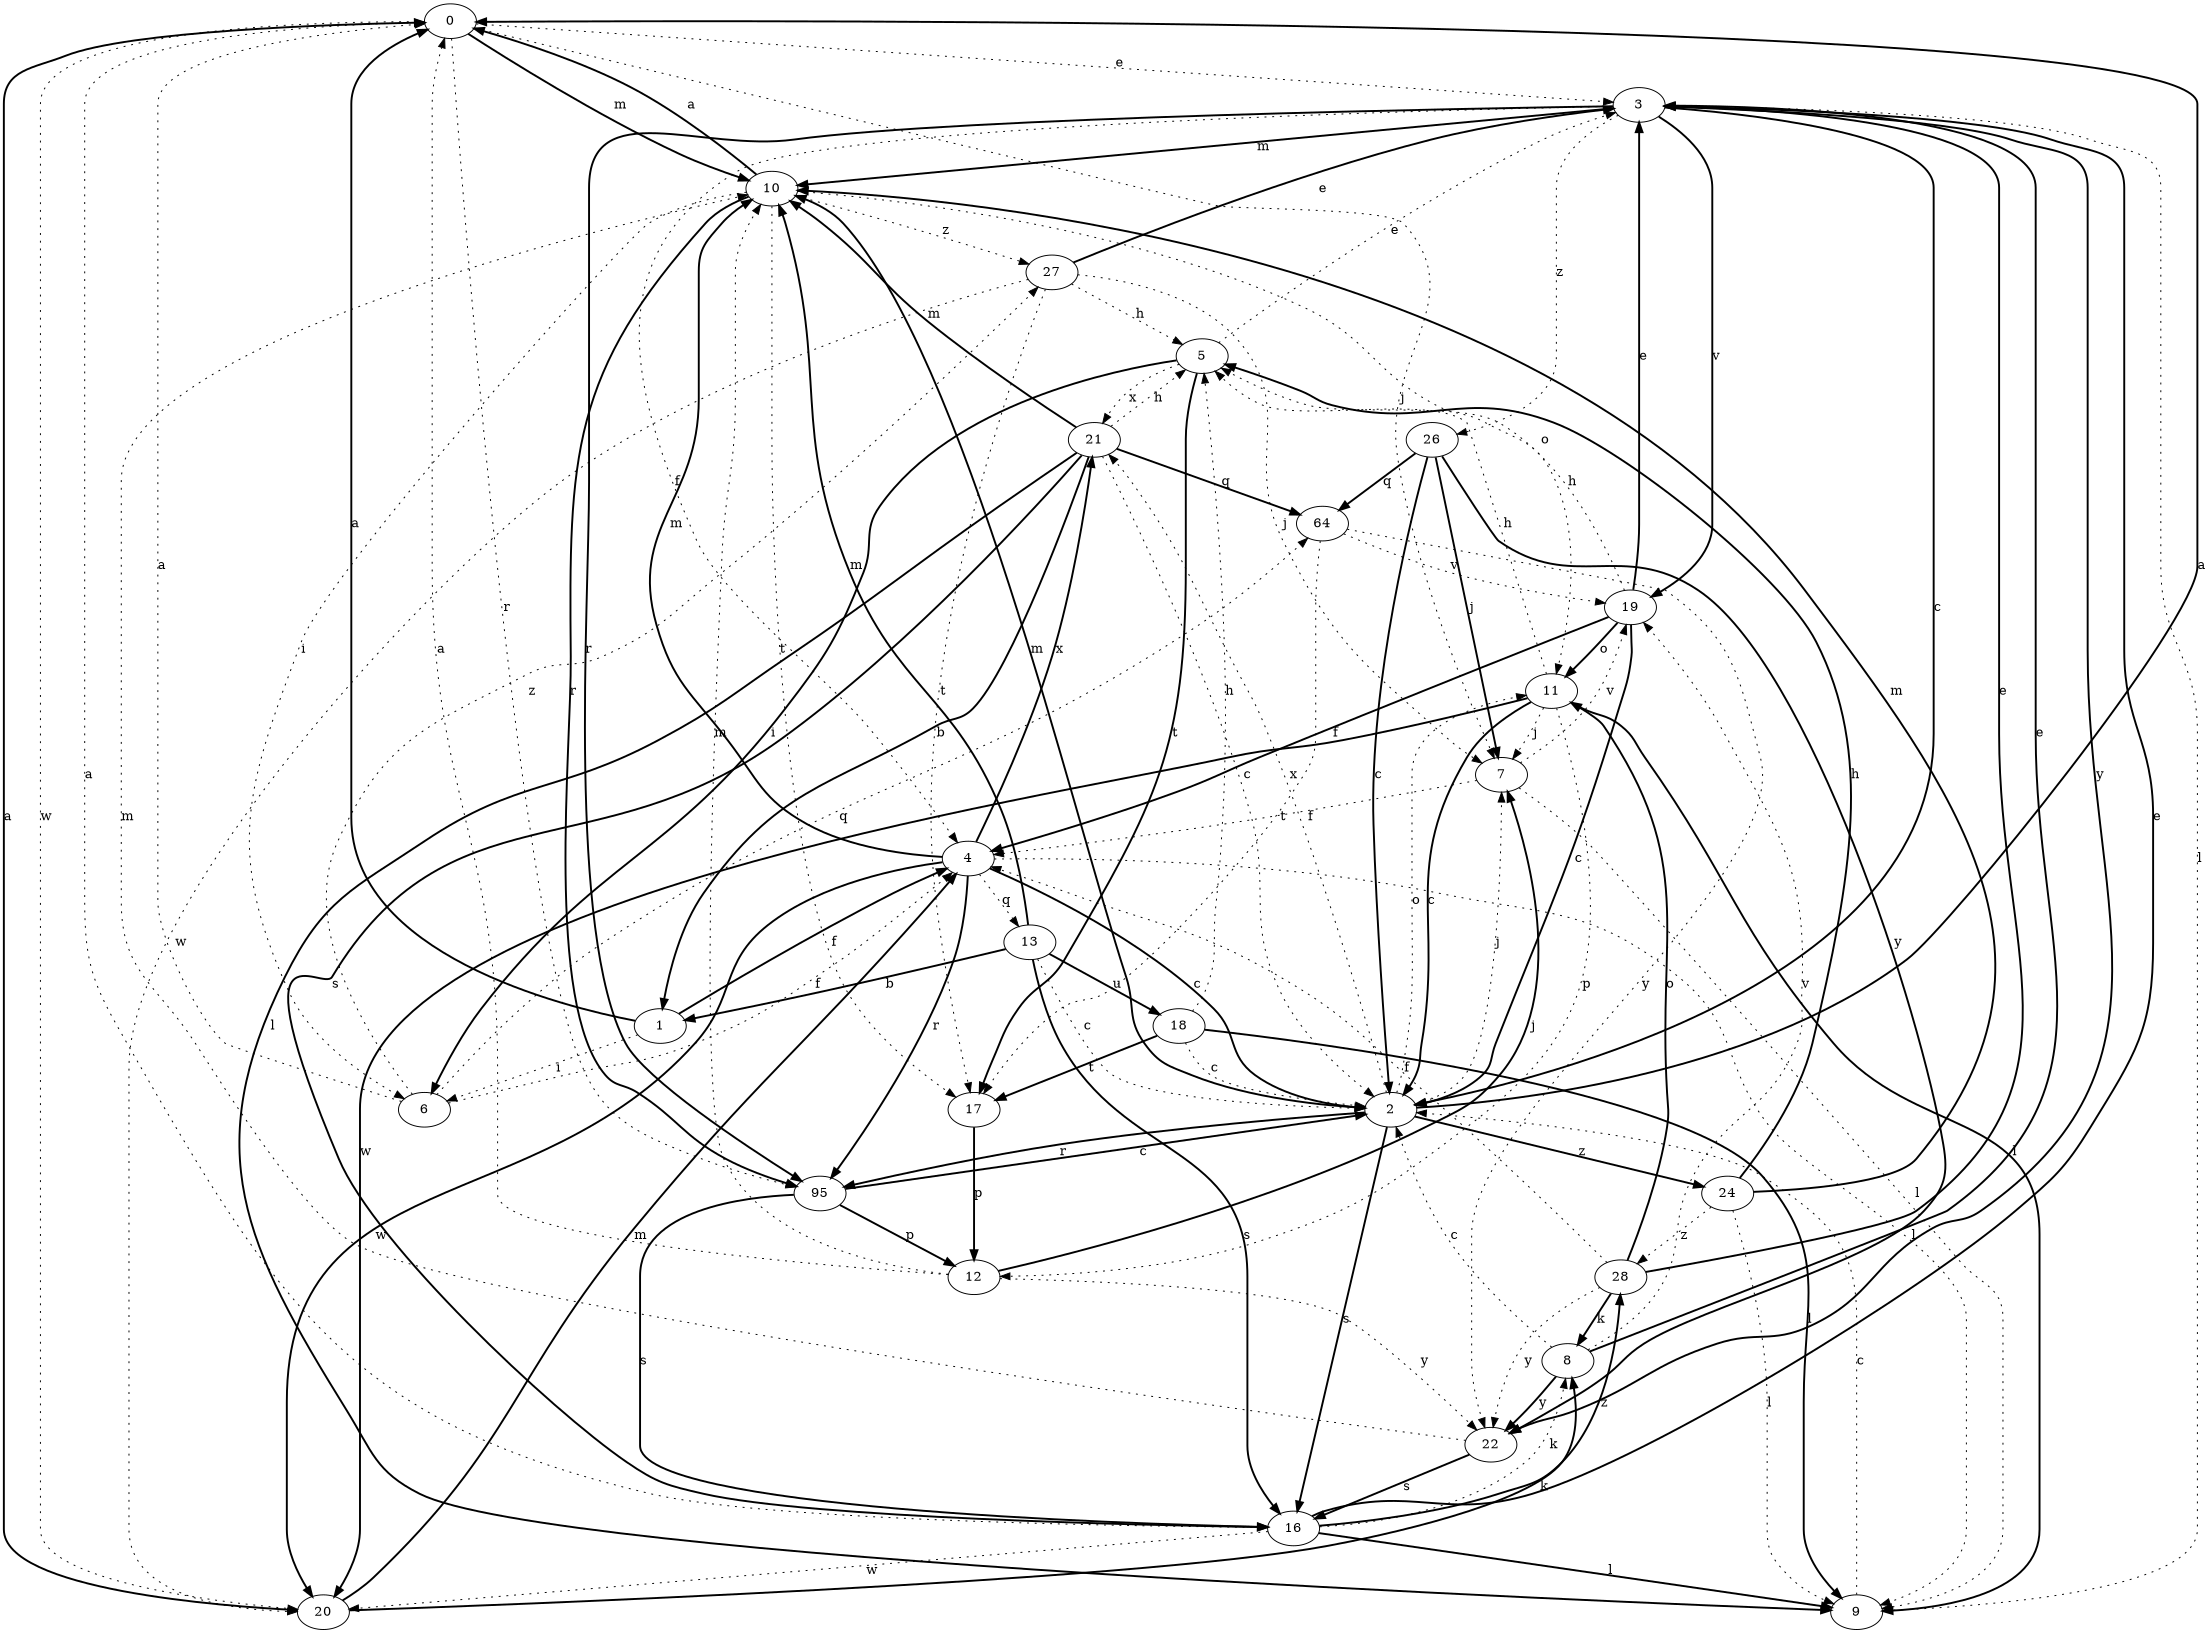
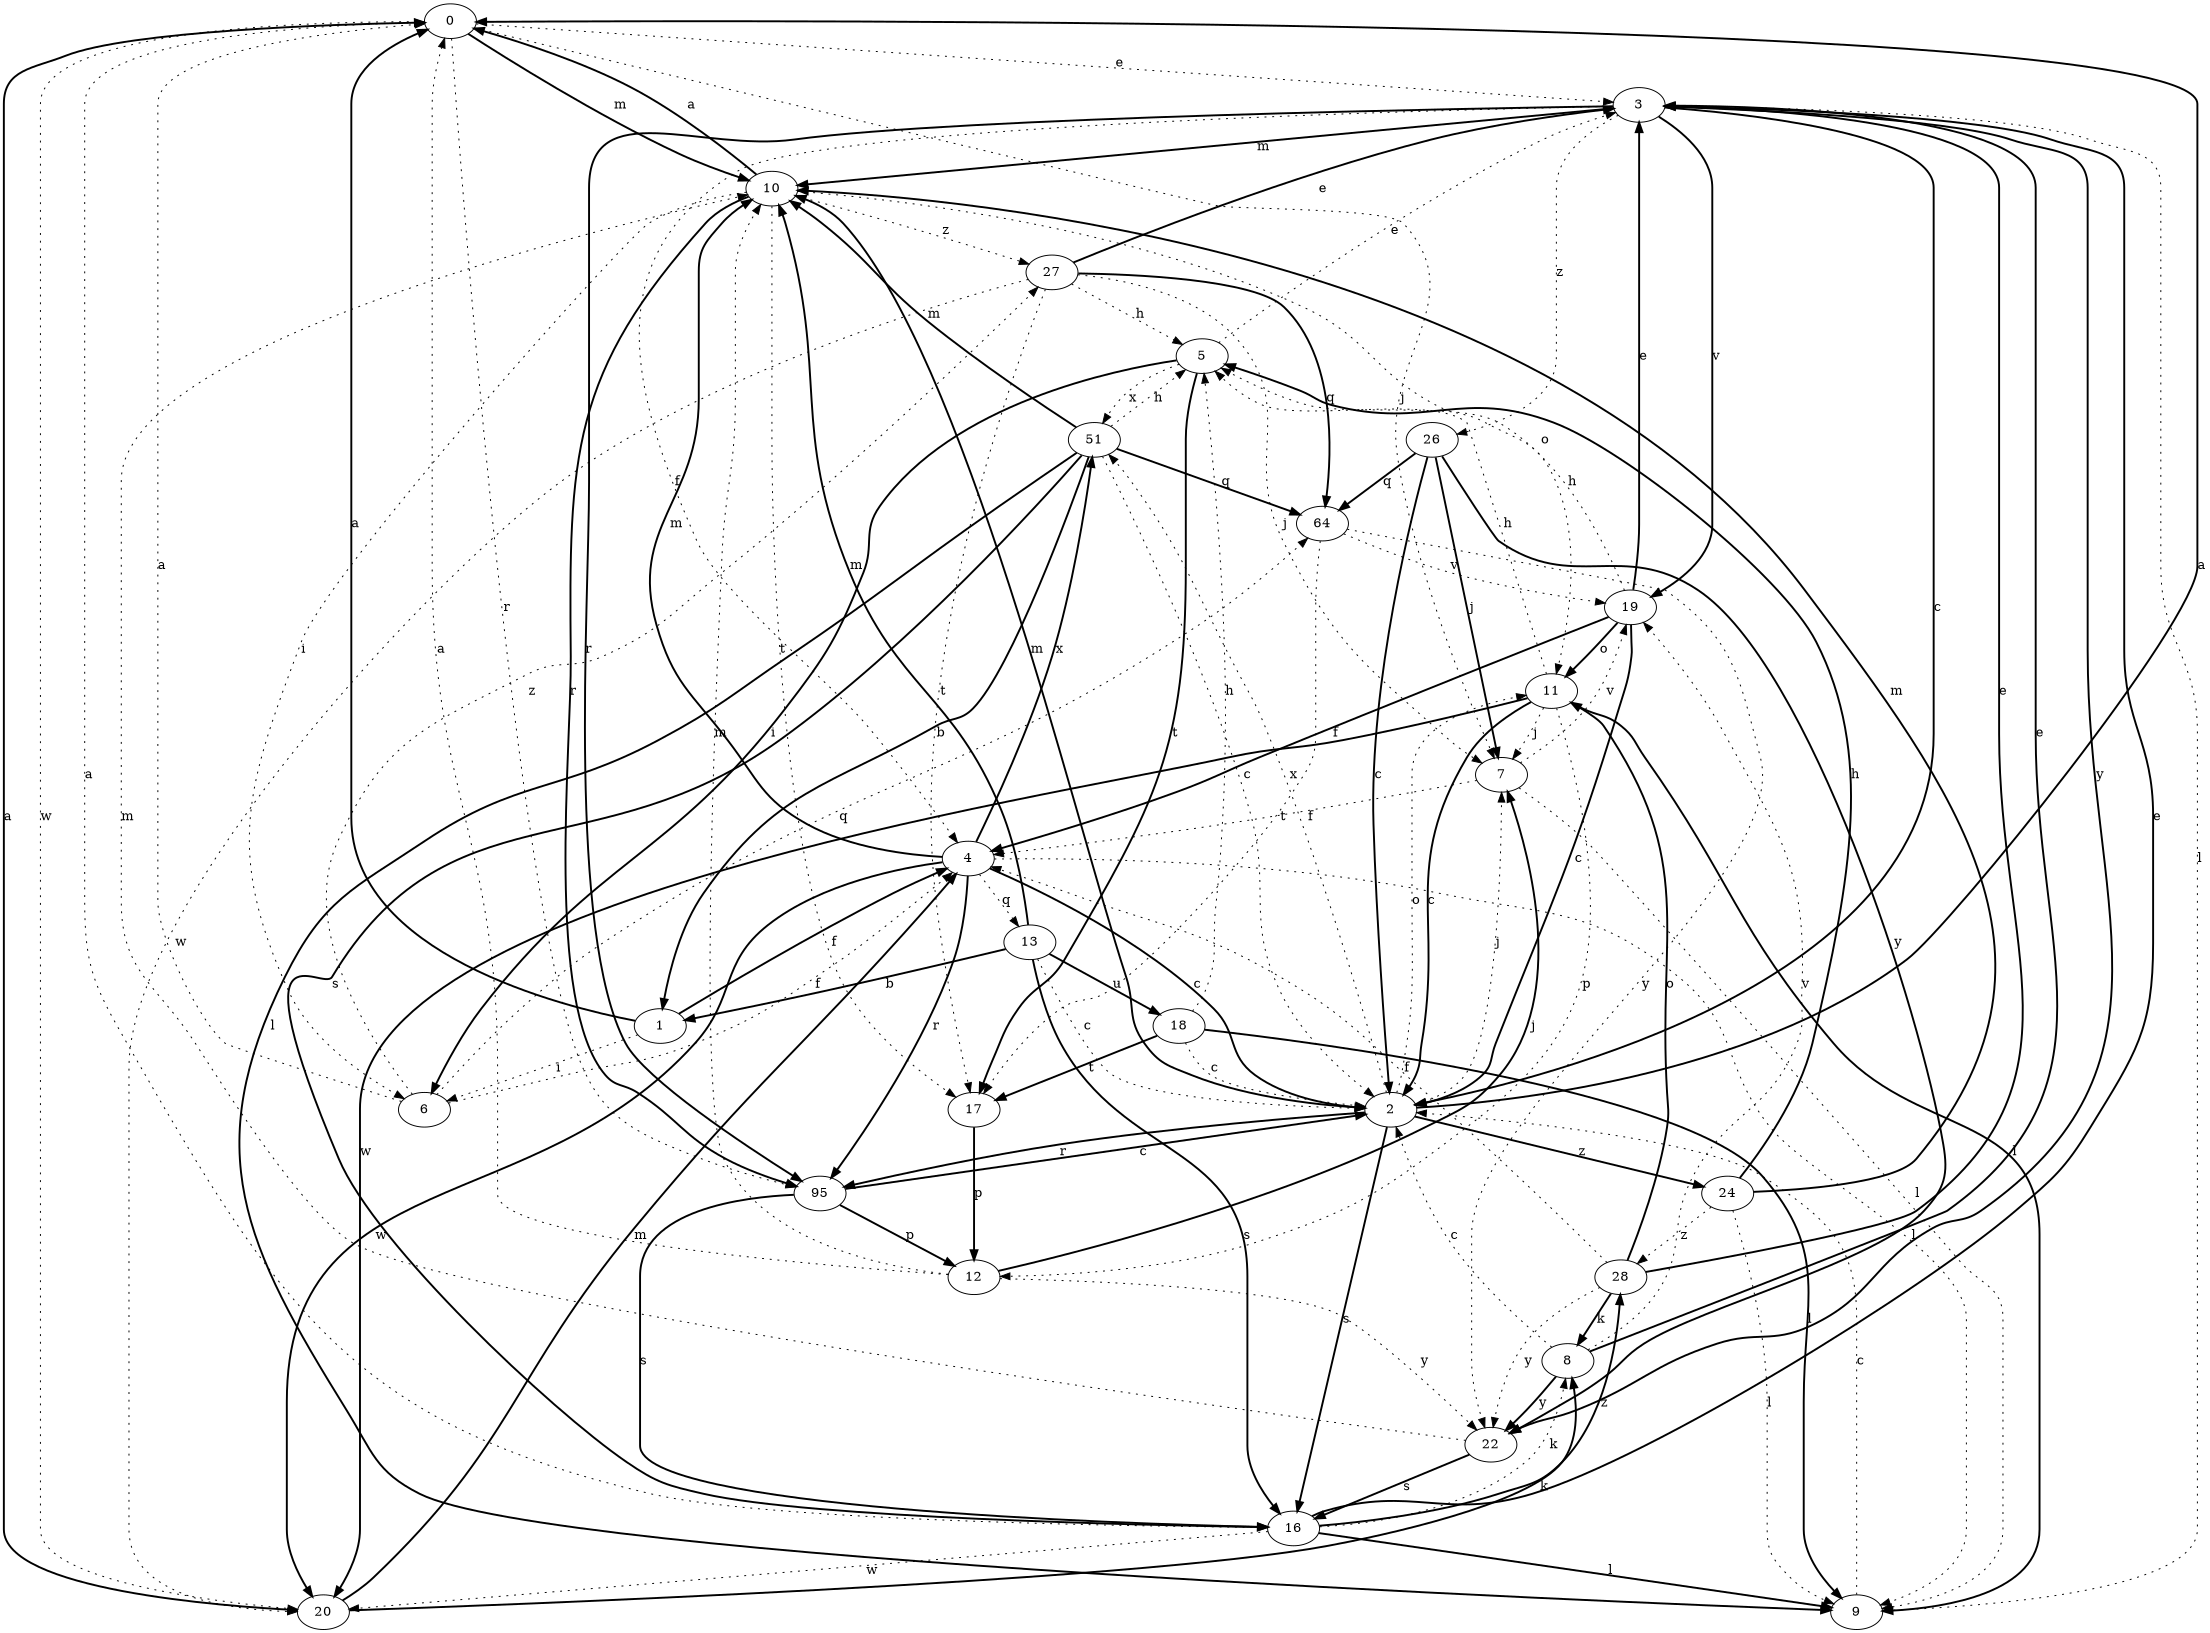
  strict digraph {
    edge [style=bold]
    0
    3
    7
    10
    n5 [label=95]
    20
    4
    2
    9
    19
    22
    26
    6
    11
    17
    27
    16
    12
    8
    1
-   21
+   21 [label=51]
    13
    n23 [label=64]
    24
    5
    28
    18
    0 -> 3 [label=e style=dotted]
    0 -> 7 [label=j style=dotted]
    0 -> 10 [label=m]
    0 -> n5 [label=r style=dotted]
    0 -> 20 [label=w style=dotted]
    3 -> 10 [label=m]
    3 -> n5 [label=r]
    3 -> 4 [label=f style=dotted]
    3 -> 2 [label=c]
    3 -> 9 [label=l style=dotted]
    3 -> 19 [label=v]
    3 -> 22 [label=y]
    3 -> 26 [label=z style=dotted]
    7 -> 4 [label=f style=dotted]
    7 -> 9 [label=l style=dotted]
    7 -> 19 [label=v style=dotted]
    10 -> 0 [label=a]
    10 -> n5 [label=r]
    10 -> 6 [label=i style=dotted]
    10 -> 11 [label=o style=dotted]
    10 -> 17 [label=t style=dotted]
    10 -> 27 [label=z style=dotted]
    n5 -> 2 [label=c]
    n5 -> 16 [label=s]
    n5 -> 12 [label=p]
    20 -> 0 [label=a]
    20 -> 4 [label=m]
    20 -> 8 [label=k]
    4 -> 10 [label=m]
    4 -> n5 [label=r]
    4 -> 20 [label=w]
    4 -> 2 [label=c]
    4 -> 9 [label=l style=dotted]
    4 -> 21 [label=x]
    4 -> 13 [label=q style=dotted]
    2 -> 0 [label=a]
    2 -> 7 [label=j style=dotted]
    2 -> 10 [label=m]
    2 -> n5 [label=r]
    2 -> 11 [label=o style=dotted]
    2 -> 16 [label=s]
    2 -> 21 [label=x style=dotted]
    2 -> 24 [label=z]
    9 -> 2 [label=c style=dotted]
    19 -> 3 [label=e]
    19 -> 4 [label=f]
    19 -> 2 [label=c]
    19 -> 11 [label=o]
    19 -> 5 [label=h style=dotted]
    22 -> 10 [label=m style=dotted]
    22 -> 16 [label=s]
    26 -> 7 [label=j]
    26 -> 2 [label=c]
    26 -> 22 [label=y]
    26 -> n23 [label=q]
    6 -> 0 [label=a style=dotted]
    6 -> 4 [label=f style=dotted]
    6 -> 27 [label=z style=dotted]
    6 -> n23 [label=q style=dotted]
    11 -> 7 [label=j style=dotted]
    11 -> 20 [label=w]
    11 -> 2 [label=c]
    11 -> 9 [label=l]
    11 -> 12 [label=p style=dotted]
    11 -> 5 [label=h style=dotted]
    17 -> 12 [label=p]
    27 -> 3 [label=e]
    27 -> 7 [label=j style=dotted]
    27 -> 20 [label=w style=dotted]
    27 -> 17 [label=t style=dotted]
+   27 -> n23 [label=q]
    27 -> 5 [label=h style=dotted]
    16 -> 0 [label=a style=dotted]
    16 -> 3 [label=e]
    16 -> 20 [label=w style=dotted]
    16 -> 9 [label=l]
    16 -> 8 [label=k style=dotted]
    16 -> 28 [label=z]
    12 -> 0 [label=a style=dotted]
    12 -> 7 [label=j]
    12 -> 10 [label=m style=dotted]
    12 -> 22 [label=y style=dotted]
    8 -> 3 [label=e]
    8 -> 2 [label=c style=dotted]
    8 -> 19 [label=v style=dotted]
    8 -> 22 [label=y]
    1 -> 0 [label=a]
    1 -> 4 [label=f]
    1 -> 6 [label=i style=dotted]
    21 -> 10 [label=m]
    21 -> 2 [label=c style=dotted]
    21 -> 9 [label=l]
    21 -> 16 [label=s]
    21 -> 1 [label=b]
    21 -> n23 [label=q]
    21 -> 5 [label=h style=dotted]
    13 -> 10 [label=m]
    13 -> 2 [label=c style=dotted]
    13 -> 16 [label=s]
    13 -> 1 [label=b]
    13 -> 18 [label=u]
    n23 -> 19 [label=v style=dotted]
    n23 -> 22 [label=y style=dotted]
    n23 -> 17 [label=t style=dotted]
    24 -> 10 [label=m]
    24 -> 9 [label=l style=dotted]
    24 -> 5 [label=h]
    24 -> 28 [label=z style=dotted]
    5 -> 3 [label=e style=dotted]
    5 -> 6 [label=i]
    5 -> 17 [label=t]
    5 -> 21 [label=x style=dotted]
    28 -> 3 [label=e]
    28 -> 4 [label=f style=dotted]
    28 -> 22 [label=y style=dotted]
    28 -> 11 [label=o]
    28 -> 8 [label=k]
    18 -> 2 [label=c style=dotted]
    18 -> 9 [label=l]
    18 -> 17 [label=t]
    18 -> 5 [label=h style=dotted]
  }
